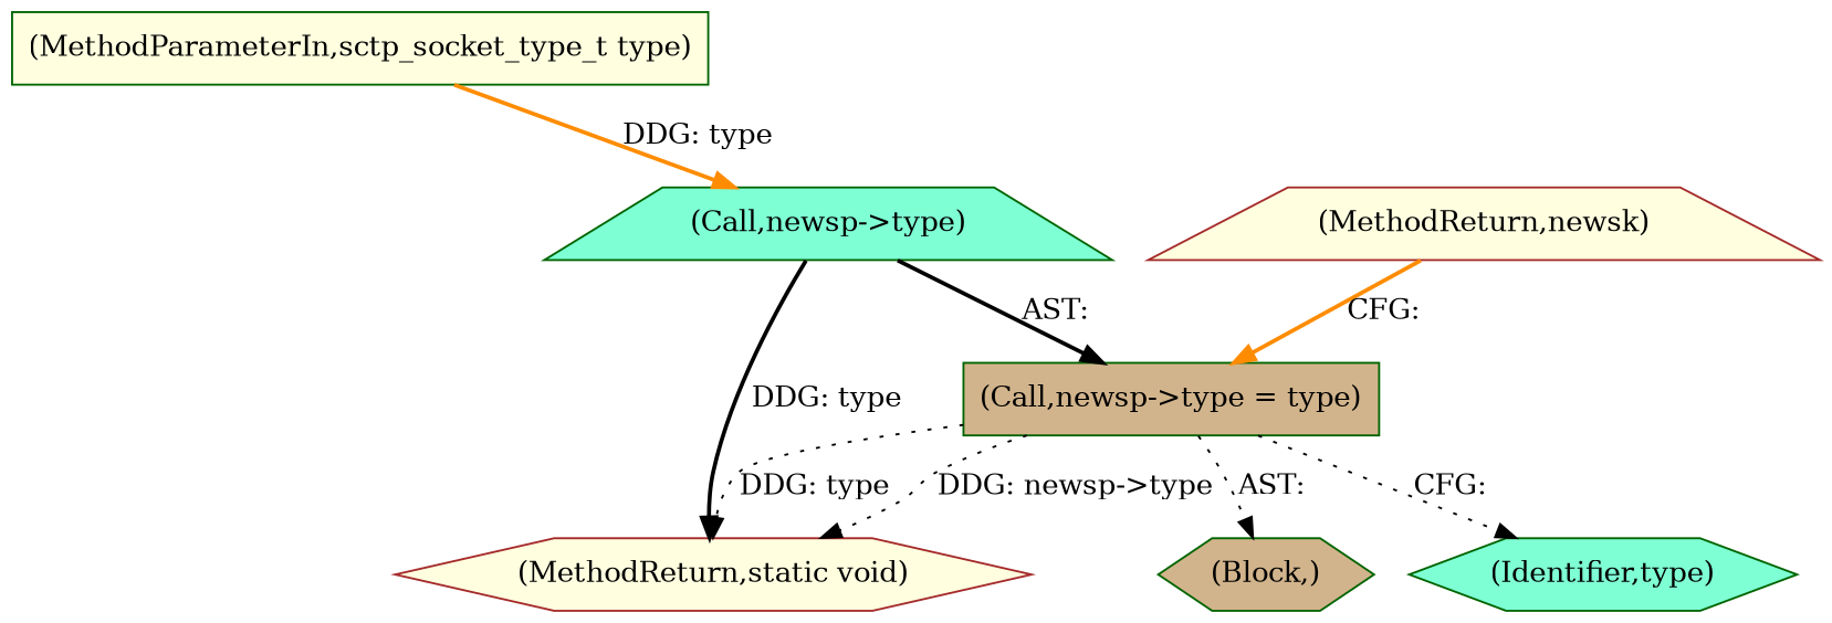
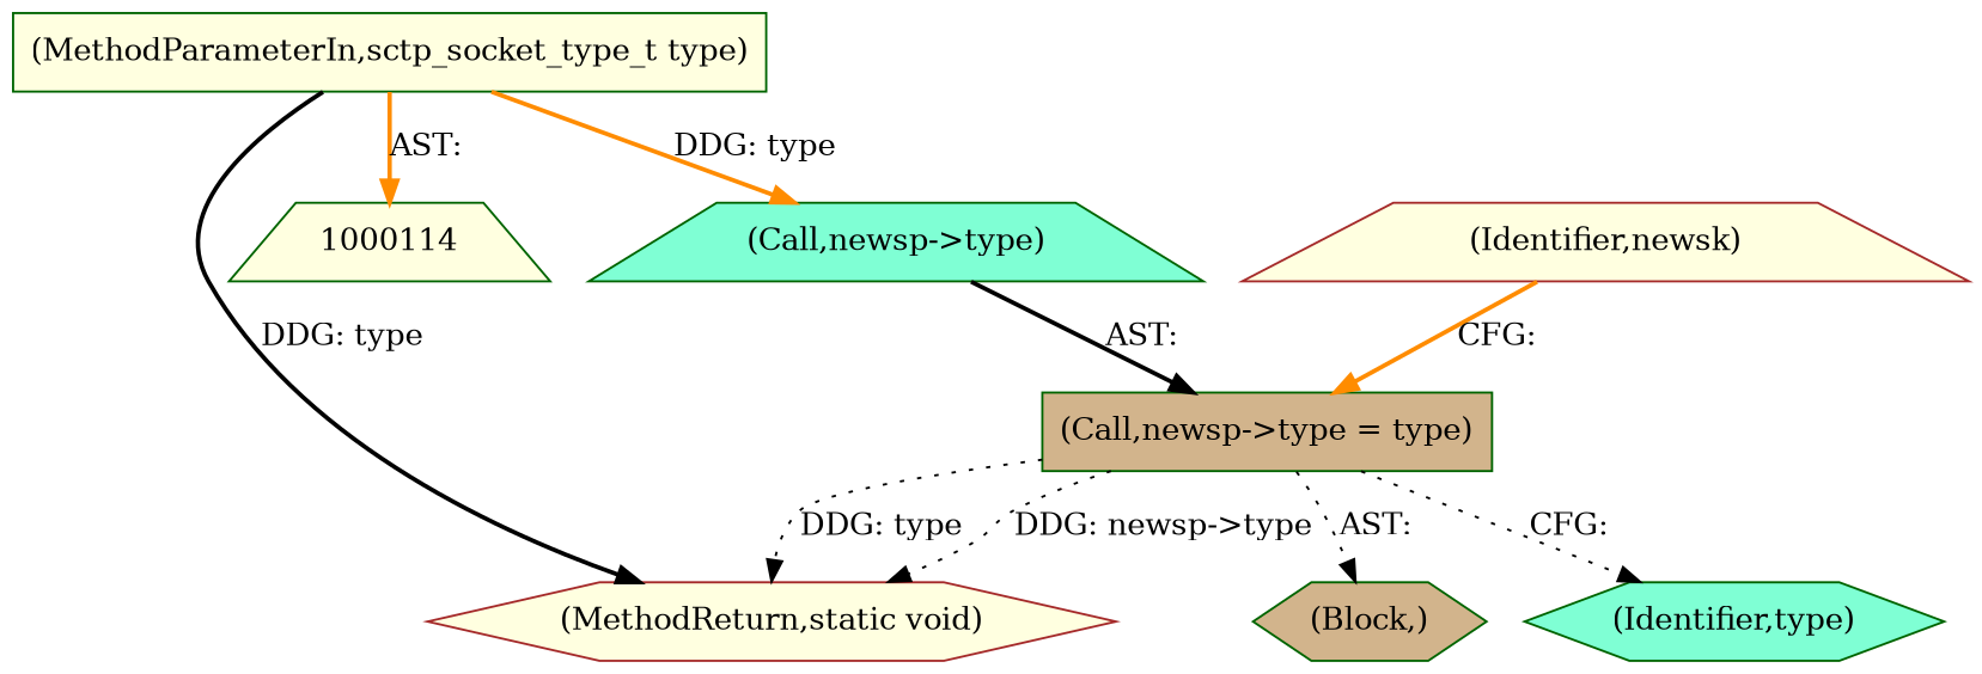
  digraph {
    node [color=darkgreen fillcolor=lightyellow shape=hexagon style=filled]
    edge [color=black style=bold]
    n1 [fillcolor=tan label="(Call,newsp->type = type)" shape=box]
    n2 [fillcolor=aquamarine label="(Identifier,type)"]
    n3 [fillcolor=tan label="(Block,)"]
    n4 [color=brown label="(MethodReturn,static void)"]
    n5 [label="(MethodParameterIn,sctp_socket_type_t type)" shape=box]
+   1000114 [shape=trapezium]
    n7 [fillcolor=aquamarine label="(Call,newsp->type)" shape=trapezium]
-   n8 [color=brown label="(MethodReturn,newsk)" shape=trapezium]
+   n8 [color=brown label="(Identifier,newsk)" shape=trapezium]
    n1 -> n2 [label="CFG: " style=dotted]
    n1 -> n3 [label="AST: " style=dotted]
    n1 -> n4 [label="DDG: newsp->type" style=dotted]
    n1 -> n4 [label="DDG: type" style=dotted]
-   n7 -> n4 [label="DDG: type"]
+   n5 -> n4 [label="DDG: type"]
+   n5 -> 1000114 [color=darkorange label="AST: "]
    n5 -> n7 [color=darkorange label="DDG: type"]
    n7 -> n1 [label="AST: "]
    n8 -> n1 [color=darkorange label="CFG: "]
  }
